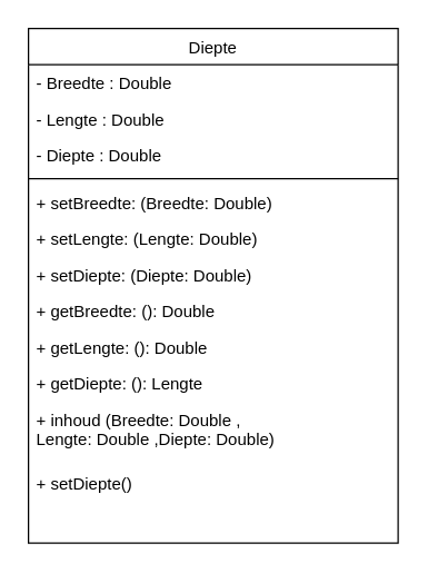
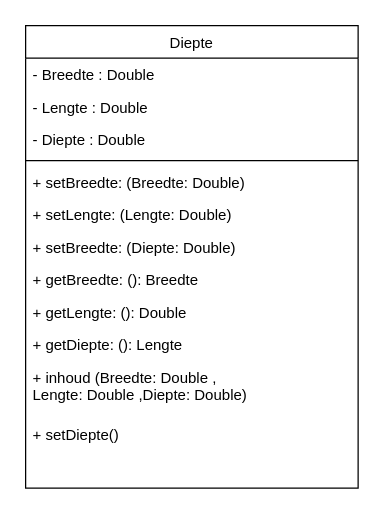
  <mxCell id="0" />
  <mxCell id="1" parent="0" />
  <mxCell id="2" value="Diepte" style="swimlane;fontStyle=0;align=center;verticalAlign=top;childLayout=stackLayout;horizontal=1;startSize=26;horizontalStack=0;resizeParent=1;resizeLast=0;collapsible=1;marginBottom=0;rounded=0;shadow=0;strokeWidth=1;" parent="1" vertex="1"><mxGeometry x="20" y="20" width="266" height="370" as="geometry"><mxRectangle x="550" y="140" width="160" height="26" as="alternateBounds" /></mxGeometry></mxCell>
  <mxCell id="3" value="- Breedte : Double" style="text;align=left;verticalAlign=top;spacingLeft=4;spacingRight=4;overflow=hidden;rotatable=0;points=[[0,0.5],[1,0.5]];portConstraint=eastwest;" parent="2" vertex="1"><mxGeometry y="26" width="266" height="26" as="geometry" /></mxCell>
  <mxCell id="4" value="- Lengte : Double" style="text;align=left;verticalAlign=top;spacingLeft=4;spacingRight=4;overflow=hidden;rotatable=0;points=[[0,0.5],[1,0.5]];portConstraint=eastwest;rounded=0;shadow=0;html=0;" parent="2" vertex="1"><mxGeometry y="52" width="266" height="26" as="geometry" /></mxCell>
  <mxCell id="5" value="- Diepte : Double" style="text;align=left;verticalAlign=top;spacingLeft=4;spacingRight=4;overflow=hidden;rotatable=0;points=[[0,0.5],[1,0.5]];portConstraint=eastwest;rounded=0;shadow=0;html=0;" parent="2" vertex="1"><mxGeometry y="78" width="266" height="26" as="geometry" /></mxCell>
  <mxCell id="6" value="" style="line;html=1;strokeWidth=1;align=left;verticalAlign=middle;spacingTop=-1;spacingLeft=3;spacingRight=3;rotatable=0;labelPosition=right;points=[];portConstraint=eastwest;" parent="2" vertex="1"><mxGeometry y="104" width="266" height="8" as="geometry" /></mxCell>
  <mxCell id="7" value="+ setBreedte: (Breedte: Double)" style="text;align=left;verticalAlign=top;spacingLeft=4;spacingRight=4;overflow=hidden;rotatable=0;points=[[0,0.5],[1,0.5]];portConstraint=eastwest;" parent="2" vertex="1"><mxGeometry y="112" width="266" height="26" as="geometry" /></mxCell>
  <mxCell id="8" value="+ setLengte: (Lengte: Double)" style="text;align=left;verticalAlign=top;spacingLeft=4;spacingRight=4;overflow=hidden;rotatable=0;points=[[0,0.5],[1,0.5]];portConstraint=eastwest;" parent="2" vertex="1"><mxGeometry y="138" width="266" height="26" as="geometry" /></mxCell>
- <mxCell id="9" value="+ setDiepte: (Diepte: Double)" style="text;align=left;verticalAlign=top;spacingLeft=4;spacingRight=4;overflow=hidden;rotatable=0;points=[[0,0.5],[1,0.5]];portConstraint=eastwest;" parent="2" vertex="1"><mxGeometry y="164" width="266" height="26" as="geometry" /></mxCell>
- <mxCell id="10" value="+ getBreedte: (): Double" style="text;align=left;verticalAlign=top;spacingLeft=4;spacingRight=4;overflow=hidden;rotatable=0;points=[[0,0.5],[1,0.5]];portConstraint=eastwest;" parent="2" vertex="1"><mxGeometry y="190" width="266" height="26" as="geometry" /></mxCell>
+ <mxCell id="9" value="+ setBreedte: (Diepte: Double)" style="text;align=left;verticalAlign=top;spacingLeft=4;spacingRight=4;overflow=hidden;rotatable=0;points=[[0,0.5],[1,0.5]];portConstraint=eastwest;" parent="2" vertex="1"><mxGeometry y="164" width="266" height="26" as="geometry" /></mxCell>
+ <mxCell id="10" value="+ getBreedte: (): Breedte" style="text;align=left;verticalAlign=top;spacingLeft=4;spacingRight=4;overflow=hidden;rotatable=0;points=[[0,0.5],[1,0.5]];portConstraint=eastwest;" parent="2" vertex="1"><mxGeometry y="190" width="266" height="26" as="geometry" /></mxCell>
  <mxCell id="11" value="+ getLengte: (): Double" style="text;align=left;verticalAlign=top;spacingLeft=4;spacingRight=4;overflow=hidden;rotatable=0;points=[[0,0.5],[1,0.5]];portConstraint=eastwest;" parent="2" vertex="1"><mxGeometry y="216" width="266" height="26" as="geometry" /></mxCell>
  <mxCell id="12" value="+ getDiepte: (): Lengte" style="text;align=left;verticalAlign=top;spacingLeft=4;spacingRight=4;overflow=hidden;rotatable=0;points=[[0,0.5],[1,0.5]];portConstraint=eastwest;" parent="2" vertex="1"><mxGeometry y="242" width="266" height="26" as="geometry" /></mxCell>
  <mxCell id="13" value="+ inhoud (Breedte: Double ,&#10;Lengte: Double ,Diepte: Double)" style="text;align=left;verticalAlign=top;spacingLeft=4;spacingRight=4;overflow=hidden;rotatable=0;points=[[0,0.5],[1,0.5]];portConstraint=eastwest;" parent="2" vertex="1"><mxGeometry y="268" width="266" height="46" as="geometry" /></mxCell>
  <mxCell id="14" value="+ setDiepte()" style="text;align=left;verticalAlign=top;spacingLeft=4;spacingRight=4;overflow=hidden;rotatable=0;points=[[0,0.5],[1,0.5]];portConstraint=eastwest;" vertex="1" parent="2"><mxGeometry y="314" width="266" height="46" as="geometry" /></mxCell>
